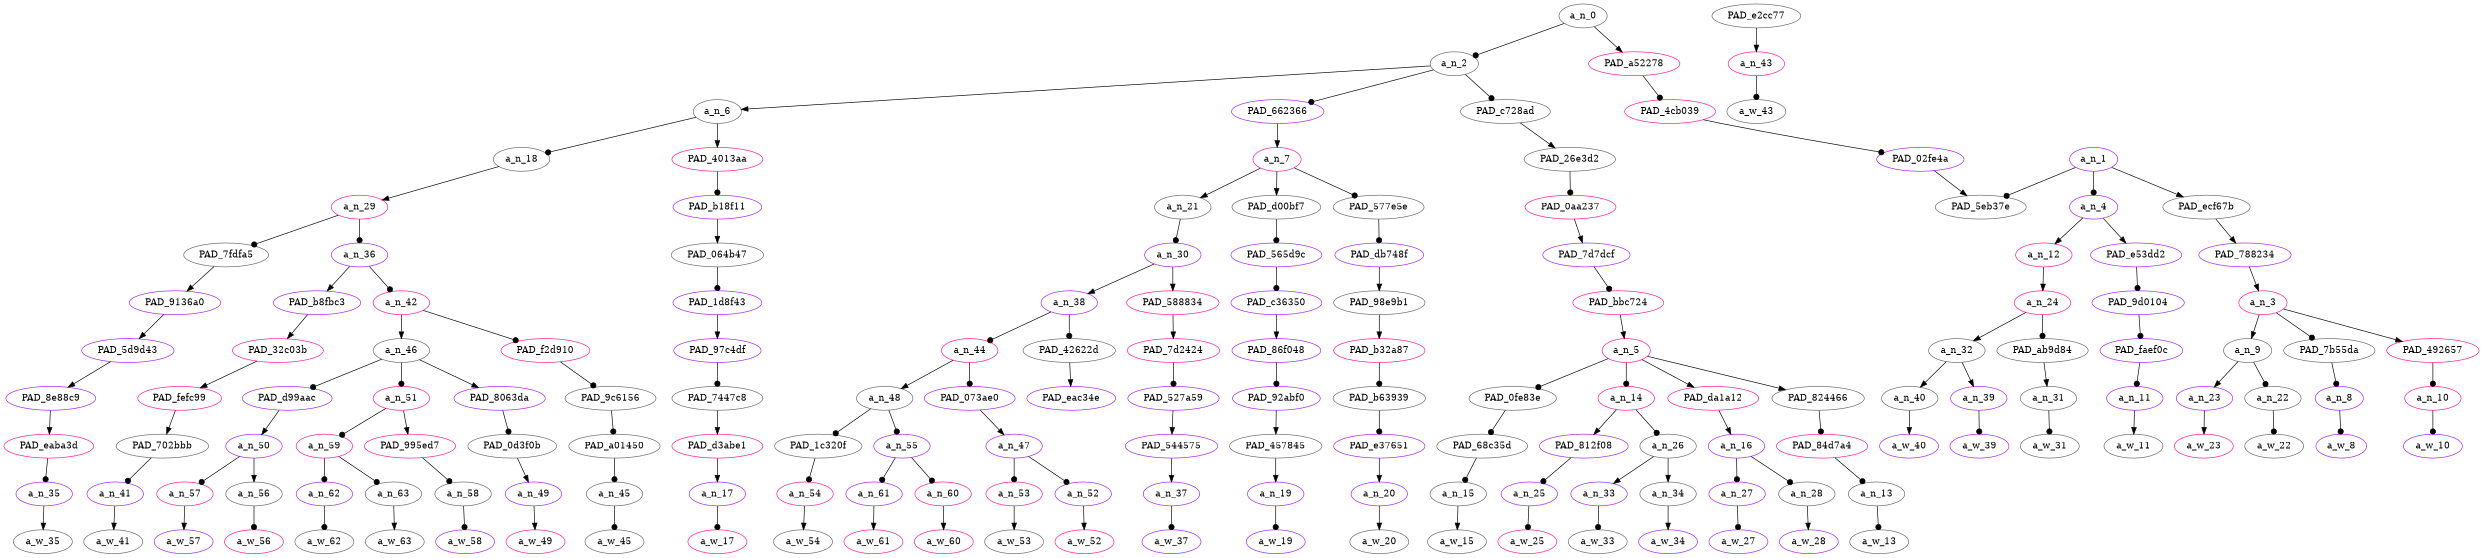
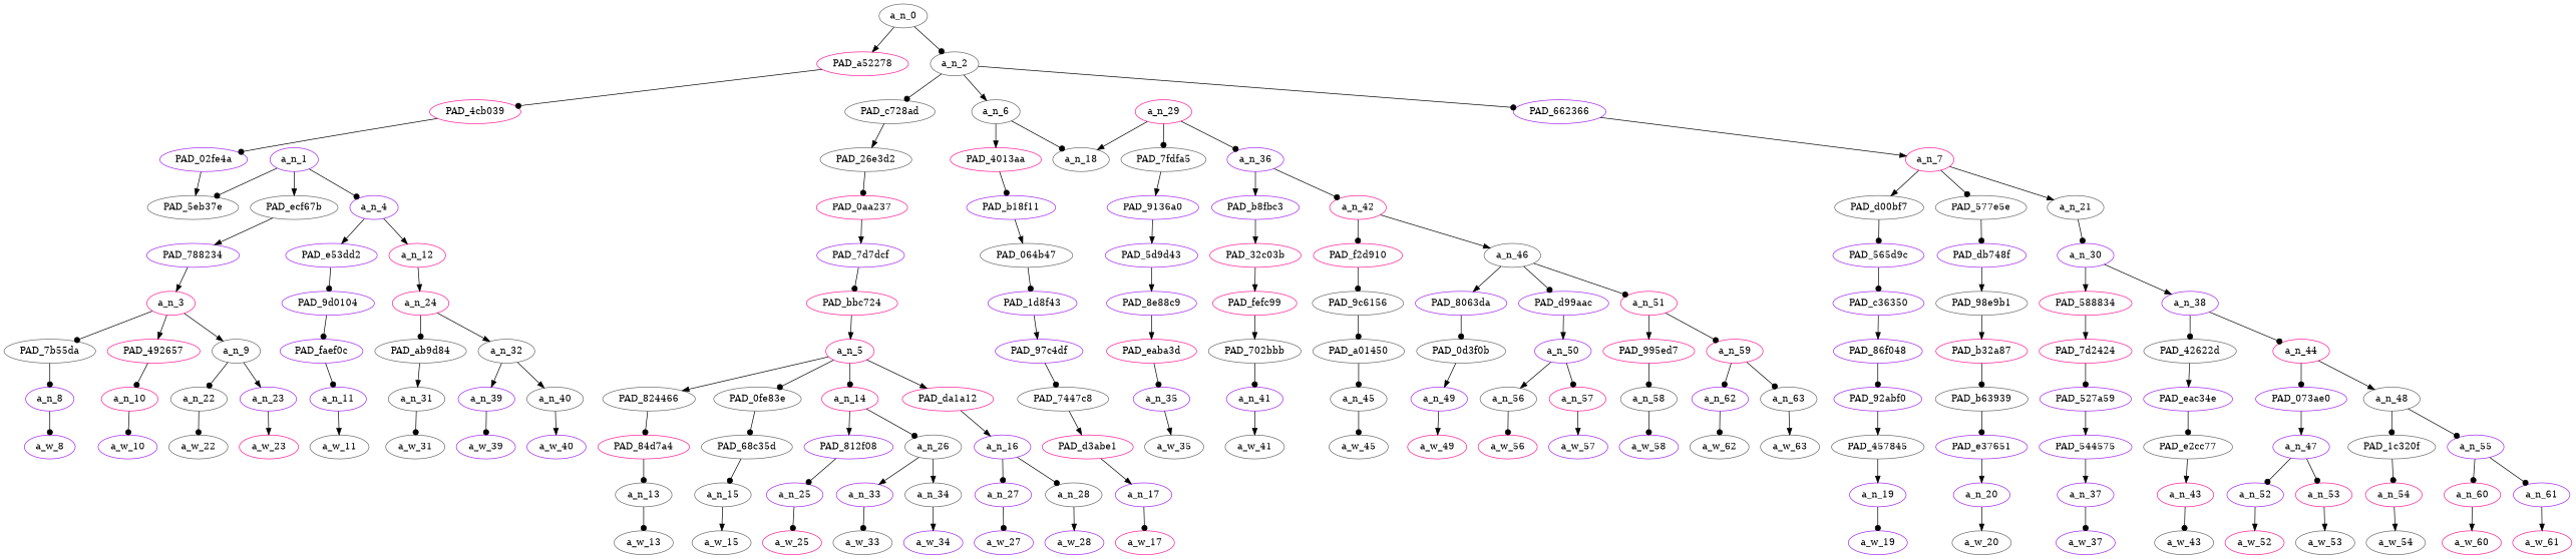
  strict digraph {
    node [color=purple div_dir=1 index=0 level=1 text_span="[15]" value=0.02435222]
    edge [arrowhead=dot]
    a_n_0 [color=gray40 level=11 text_span="[0, 1, 2, 3, 4, 5, 6, 7, 8, 9, 10, 11, 12, 13, 14, 15, 16, 17, 18, 19, 20, 21, 22, 23, 24, 25, 26, 27, 28, 29, 30, 31, 32, 33]" value=0.99999999]
    PAD_a52278 [color=deeppink level=10 text_span="[0, 1, 2, 3, 4, 5, 6, 7]" value=0.36515072]
    a_n_2 [color=gray40 index=1 level=10 text_span="[8, 9, 10, 11, 12, 13, 14, 15, 16, 17, 18, 19, 20, 21, 22, 23, 24, 25, 26, 27, 28, 29, 30, 31, 32, 33]" value=0.63439904]
    PAD_4cb039 [color=deeppink level=9 text_span="[0, 1, 2, 3, 4, 5, 6, 7]" value=0.36515072]
    PAD_c728ad [color=gray40 index=1 level=9 text_span="[8, 9, 10, 11, 12, 13, 14]" value=0.11343566]
    a_n_6 [color=gray40 index=2 level=9 text_span="[15, 16, 17, 18, 19, 20, 21, 22, 23, 24]" value=0.25123386]
    PAD_662366 [index=3 level=9 text_span="[25, 26, 27, 28, 29, 30, 31, 32, 33]" value=0.26950671]
    PAD_02fe4a [level=8 text_span="[0, 1, 2, 3, 4, 5, 6, 7]" value=0.36515072]
    PAD_26e3d2 [color=gray40 index=1 level=8 text_span="[8, 9, 10, 11, 12, 13, 14]" value=0.11343566]
    PAD_4013aa [color=deeppink div_dir=-1 index=2 level=8]
    a_n_18 [color=gray40 index=3 level=8 text_span="[16, 17, 18, 19, 20, 21, 22, 23, 24]" value=0.22670923]
    a_n_7 [color=deeppink index=4 level=8 text_span="[25, 26, 27, 28, 29, 30, 31, 32, 33]" value=0.26950671]
    PAD_5eb37e [color=gray40 level=7 text_span="[0, 1, 2, 3, 4, 5, 6, 7]" value=0.36515072]
    a_n_1 [level=6 text_span="[0, 1, 2, 3, 4, 5, 6, 7]" value=0.36515072]
    PAD_ecf67b [color=gray40 level=5 text_span="[0, 1, 2, 3]" value=0.28668984]
    a_n_4 [index=1 level=5 text_span="[4, 5, 6, 7]" value=0.07793353]
    PAD_788234 [level=4 text_span="[0, 1, 2, 3]" value=0.28668984]
    PAD_e53dd2 [index=1 level=4 text_span="[4]" value=0.01854061]
    a_n_12 [color=deeppink index=2 level=4 text_span="[5, 6, 7]" value=0.05931711]
    a_n_3 [color=deeppink level=3 text_span="[0, 1, 2, 3]" value=0.28668984]
    PAD_9d0104 [index=1 level=3 text_span="[4]" value=0.01854061]
    a_n_24 [color=deeppink index=2 level=3 text_span="[5, 6, 7]" value=0.05924522]
    PAD_7b55da [color=gray40 level=2 text_span="[0]" value=0.02650469]
    PAD_492657 [color=deeppink index=2 level=2 text_span="[3]" value=0.15935766]
    a_n_9 [color=gray40 index=1 level=2 text_span="[1, 2]" value=0.10019208]
    a_n_8 [text_span="[0]" value=0.02650469]
    a_n_10 [color=deeppink index=3 text_span="[3]" value=0.15935766]
    a_n_22 [color=gray40 index=1 text_span="[1]" value=0.04351229]
    a_n_23 [index=2 text_span="[2]" value=0.05644027]
    a_w_8 [div_dir=0 level=0 text_span="[0]" value=the]
    a_w_10 [div_dir=0 index=3 level=0 text_span="[3]" value=paki]
    a_w_22 [color=gray40 div_dir=0 index=1 level=0 text_span="[1]" value=dirty]
    a_w_23 [color=deeppink div_dir=0 index=2 level=0 text_span="[2]" value=wee]
    PAD_faef0c [index=3 level=2 text_span="[4]" value=0.01854061]
    PAD_ab9d84 [color=gray40 index=4 level=2 text_span="[5]" value=0.02230455]
    a_n_32 [color=gray40 index=5 level=2 text_span="[6, 7]" value=0.03686877]
    a_n_11 [index=4 text_span="[4]" value=0.01854061]
    a_w_11 [color=gray40 div_dir=0 index=4 level=0 text_span="[4]" value=that]
    a_n_31 [color=gray40 index=5 text_span="[5]" value=0.02230455]
    a_n_39 [index=6 text_span="[6]" value=0.02124515]
    a_n_40 [color=gray40 div_dir=-1 index=7 text_span="[7]" value=0.01555931]
    a_w_31 [color=gray40 div_dir=0 index=5 level=0 text_span="[5]" value=lives]
    a_w_39 [div_dir=0 index=6 level=0 text_span="[6]" value=beside]
    a_w_40 [div_dir=0 index=7 level=0 text_span="[7]" value=me]
    PAD_0aa237 [color=deeppink index=1 level=7 text_span="[8, 9, 10, 11, 12, 13, 14]" value=0.11343566]
    PAD_b18f11 [div_dir=-1 index=2 level=7]
    a_n_29 [color=deeppink index=3 level=7 text_span="[16, 17, 18, 19, 20, 21, 22, 23, 24]" value=0.22650651]
    PAD_d00bf7 [color=gray40 div_dir=-1 index=4 level=7 text_span="[25]" value=0.02246409]
    PAD_577e5e [color=gray40 index=5 level=7 text_span="[26]" value=0.01659043]
    a_n_21 [color=gray40 index=6 level=7 text_span="[27, 28, 29, 30, 31, 32, 33]" value=0.23031174]
    PAD_7d7dcf [index=1 level=6 text_span="[8, 9, 10, 11, 12, 13, 14]" value=0.11343566]
    PAD_bbc724 [color=deeppink index=2 level=5 text_span="[8, 9, 10, 11, 12, 13, 14]" value=0.11343566]
    a_n_5 [color=deeppink index=3 level=4 text_span="[8, 9, 10, 11, 12, 13, 14]" value=0.11343566]
    PAD_824466 [color=gray40 index=3 level=3 text_span="[8]" value=0.01366534]
    PAD_0fe83e [color=gray40 index=5 level=3 text_span="[12]" value=0.01710641]
    a_n_14 [color=deeppink index=4 level=3 text_span="[9, 10, 11]" value=0.04576893]
    PAD_da1a12 [color=deeppink div_dir=-1 index=6 level=3 text_span="[13, 14]" value=0.03683364]
    PAD_84d7a4 [color=deeppink index=6 level=2 text_span="[8]" value=0.01366534]
    PAD_68c35d [color=gray40 index=9 level=2 text_span="[12]" value=0.01710641]
    PAD_812f08 [div_dir=-1 index=7 level=2 text_span="[9]" value=0.01157185]
    a_n_26 [color=gray40 index=8 level=2 text_span="[10, 11]" value=0.03415777]
    a_n_16 [div_dir=-1 index=10 level=2 text_span="[13, 14]" value=0.03683364]
    a_n_13 [color=gray40 index=8 text_span="[8]" value=0.01366534]
    a_n_15 [color=gray40 index=12 text_span="[12]" value=0.01710641]
    a_n_25 [div_dir=-1 index=9 text_span="[9]" value=0.01157185]
    a_n_33 [index=10 text_span="[10]" value=0.01502126]
    a_n_34 [color=gray40 index=11 text_span="[11]" value=0.01907898]
    a_n_27 [div_dir=-1 index=13 text_span="[13]" value=0.01521496]
    a_n_28 [color=gray40 index=14 text_span="[14]" value=0.02160859]
    a_w_13 [color=gray40 div_dir=0 index=8 level=0 text_span="[8]" value=came]
    a_w_15 [color=gray40 div_dir=0 index=12 level=0 text_span="[12]" value=there]
    a_w_25 [color=deeppink div_dir=0 index=9 level=0 text_span="[9]" value=to]
    a_w_33 [color=gray40 div_dir=0 index=10 level=0 text_span="[10]" value=my]
    a_w_34 [div_dir=0 index=11 level=0 text_span="[11]" value=house]
    a_w_27 [div_dir=0 index=13 level=0 text_span="[13]" value=very]
    a_w_28 [div_dir=0 index=14 level=0 text_span="[14]" value=upset]
    PAD_064b47 [color=gray40 div_dir=-1 index=2 level=6]
    PAD_7fdfa5 [color=gray40 index=3 level=6 text_span="[16]" value=0.08754966]
    a_n_36 [index=4 level=6 text_span="[17, 18, 19, 20, 21, 22, 23, 24]" value=0.13875412]
    PAD_1d8f43 [div_dir=-1 index=3 level=5]
    PAD_97c4df [div_dir=-1 index=4 level=4]
    PAD_7447c8 [color=gray40 div_dir=-1 index=7 level=3]
    PAD_d3abe1 [color=deeppink div_dir=-1 index=11 level=2]
    a_n_17 [div_dir=-1 index=15]
    a_w_17 [color=deeppink div_dir=0 index=15 level=0 value=said]
    PAD_9136a0 [index=4 level=5 text_span="[16]" value=0.08754966]
    PAD_b8fbc3 [index=5 level=5 text_span="[17]" value=0.01643250]
    a_n_42 [color=deeppink index=6 level=5 text_span="[18, 19, 20, 21, 22, 23, 24]" value=0.12221265]
    PAD_5d9d43 [index=5 level=4 text_span="[16]" value=0.08754966]
    PAD_32c03b [color=deeppink index=6 level=4 text_span="[17]" value=0.01643250]
    PAD_f2d910 [color=deeppink div_dir=-1 index=7 level=4 text_span="[18]" value=0.01327331]
    a_n_46 [color=gray40 index=8 level=4 text_span="[19, 20, 21, 22, 23, 24]" value=0.10883600]
    PAD_8e88c9 [index=8 level=3 text_span="[16]" value=0.08754966]
    PAD_eaba3d [color=deeppink index=12 level=2 text_span="[16]" value=0.08754966]
    a_n_35 [index=16 text_span="[16]" value=0.08754966]
    a_w_35 [color=gray40 div_dir=0 index=16 level=0 text_span="[16]" value=racists]
    PAD_fefc99 [color=deeppink index=9 level=3 text_span="[17]" value=0.01643250]
    PAD_9c6156 [color=gray40 div_dir=-1 index=10 level=3 text_span="[18]" value=0.01327331]
    PAD_8063da [div_dir=-1 index=11 level=3 text_span="[19]" value=0.01513772]
    PAD_d99aac [div_dir=-1 index=12 level=3 text_span="[20, 21]" value=0.04253122]
    a_n_51 [color=deeppink index=13 level=3 text_span="[22, 23, 24]" value=0.05105546]
    PAD_702bbb [color=gray40 index=13 level=2 text_span="[17]" value=0.01643250]
    a_n_41 [index=17 text_span="[17]" value=0.01643250]
    a_w_41 [color=gray40 div_dir=0 index=17 level=0 text_span="[17]" value=have]
    PAD_a01450 [color=gray40 div_dir=-1 index=14 level=2 text_span="[18]" value=0.01327331]
    PAD_0d3f0b [color=gray40 div_dir=-1 index=15 level=2 text_span="[19]" value=0.01513772]
    a_n_50 [div_dir=-1 index=16 level=2 text_span="[20, 21]" value=0.04253122]
    PAD_995ed7 [color=deeppink index=17 level=2 text_span="[22]" value=0.01533567]
    a_n_59 [color=deeppink index=18 level=2 text_span="[23, 24]" value=0.03555358]
    a_n_45 [color=gray40 div_dir=-1 index=18 text_span="[18]" value=0.01327331]
    a_w_45 [color=gray40 div_dir=0 index=18 level=0 text_span="[18]" value=been]
    a_n_49 [div_dir=-1 index=19 text_span="[19]" value=0.01513772]
    a_n_56 [color=gray40 index=20 text_span="[20]" value=0.01942940]
    a_n_57 [color=deeppink div_dir=-1 index=21 text_span="[21]" value=0.02309756]
    a_n_58 [color=gray40 index=22 text_span="[22]" value=0.01533567]
    a_n_62 [index=23 text_span="[23]" value=0.01521261]
    a_n_63 [color=gray40 index=24 text_span="[24]" value=0.02019831]
    a_w_49 [color=deeppink div_dir=0 index=19 level=0 text_span="[19]" value=putting]
    a_w_56 [color=deeppink div_dir=0 index=20 level=0 text_span="[20]" value=threatening]
    a_w_57 [div_dir=0 index=21 level=0 text_span="[21]" value=letters]
    a_w_58 [div_dir=0 index=22 level=0 text_span="[22]" value=through]
    a_w_62 [color=gray40 div_dir=0 index=23 level=0 text_span="[23]" value=his]
    a_w_63 [color=gray40 div_dir=0 index=24 level=0 text_span="[24]" value=door]
    PAD_565d9c [div_dir=-1 index=5 level=6 text_span="[25]" value=0.02246409]
    PAD_db748f [index=6 level=6 text_span="[26]" value=0.01659043]
    a_n_30 [index=7 level=6 text_span="[27, 28, 29, 30, 31, 32, 33]" value=0.23015818]
    PAD_c36350 [div_dir=-1 index=7 level=5 text_span="[25]" value=0.02246409]
    PAD_98e9b1 [color=gray40 index=8 level=5 text_span="[26]" value=0.01659043]
    PAD_588834 [color=deeppink index=9 level=5 text_span="[27]" value=0.02658011]
    a_n_38 [index=10 level=5 text_span="[28, 29, 30, 31, 32, 33]" value=0.20342451]
    PAD_86f048 [div_dir=-1 index=9 level=4 text_span="[25]" value=0.02246409]
    PAD_92abf0 [div_dir=-1 index=14 level=3 text_span="[25]" value=0.02246409]
    PAD_457845 [color=gray40 div_dir=-1 index=19 level=2 text_span="[25]" value=0.02246409]
    a_n_19 [div_dir=-1 index=25 text_span="[25]" value=0.02246409]
    a_w_19 [div_dir=0 index=25 level=0 text_span="[25]" value=turns]
    PAD_b32a87 [color=deeppink index=10 level=4 text_span="[26]" value=0.01659043]
    PAD_b63939 [color=gray40 index=15 level=3 text_span="[26]" value=0.01659043]
    PAD_e37651 [index=20 level=2 text_span="[26]" value=0.01659043]
    a_n_20 [index=26 text_span="[26]" value=0.01659043]
    a_w_20 [color=gray40 div_dir=0 index=26 level=0 text_span="[26]" value=out]
    PAD_7d2424 [color=deeppink index=11 level=4 text_span="[27]" value=0.02658011]
    PAD_42622d [color=gray40 index=12 level=4 text_span="[28]" value=0.01754621]
    a_n_44 [color=deeppink index=13 level=4 text_span="[29, 30, 31, 32, 33]" value=0.18572841]
    PAD_527a59 [index=16 level=3 text_span="[27]" value=0.02658011]
    PAD_eac34e [index=17 level=3 text_span="[28]" value=0.01754621]
    PAD_073ae0 [index=18 level=3 text_span="[29, 30]" value=0.05295849]
    a_n_48 [color=gray40 index=19 level=3 text_span="[31, 32, 33]" value=0.13261229]
    PAD_544575 [index=21 level=2 text_span="[27]" value=0.02658011]
    a_n_37 [index=27 text_span="[27]" value=0.02658011]
    a_w_37 [div_dir=0 index=27 level=0 text_span="[27]" value=it]
    PAD_e2cc77 [color=gray40 index=22 level=2 text_span="[28]" value=0.01754621]
    a_n_47 [index=23 level=2 text_span="[29, 30]" value=0.05295849]
    PAD_1c320f [color=gray40 index=24 level=2 text_span="[31]" value=0.02352662]
    a_n_55 [index=25 level=2 text_span="[32, 33]" value=0.10892488]
    a_n_43 [color=deeppink index=28 text_span="[28]" value=0.01754621]
    a_w_43 [color=gray40 div_dir=0 index=28 level=0 text_span="[28]" value=was]
    a_n_52 [index=29 text_span="[29]" value=0.01614671]
    a_n_53 [color=deeppink index=30 text_span="[30]" value=0.03675921]
    a_n_54 [color=deeppink index=31 text_span="[31]" value=0.02352662]
    a_n_60 [color=deeppink index=32 text_span="[32]" value=0.04580542]
    a_n_61 [index=33 text_span="[33]" value=0.06297950]
    a_w_52 [color=deeppink div_dir=0 index=29 level=0 text_span="[29]" value=a]
    a_w_53 [color=gray40 div_dir=0 index=30 level=0 text_span="[30]" value=fiver]
    a_w_54 [color=gray40 div_dir=0 index=31 level=0 text_span="[31]" value=off]
    a_w_60 [color=deeppink div_dir=0 index=32 level=0 text_span="[32]" value=soap]
    a_w_61 [color=deeppink div_dir=0 index=33 level=0 text_span="[33]" value=coupons]
    a_n_0 -> PAD_a52278 [arrowhead=normal]
    a_n_0 -> a_n_2
    PAD_a52278 -> PAD_4cb039
    a_n_2 -> PAD_c728ad
    a_n_2 -> a_n_6 [arrowhead=normal]
    a_n_2 -> PAD_662366
    PAD_4cb039 -> PAD_02fe4a
    PAD_c728ad -> PAD_26e3d2 [arrowhead=normal]
    a_n_6 -> PAD_4013aa [arrowhead=normal]
    a_n_6 -> a_n_18
    PAD_662366 -> a_n_7 [arrowhead=normal]
    PAD_02fe4a -> PAD_5eb37e [arrowhead=normal]
    PAD_26e3d2 -> PAD_0aa237
    PAD_4013aa -> PAD_b18f11
-   a_n_18 -> a_n_29 [arrowhead=normal]
+   a_n_29 -> a_n_18 [arrowhead=normal]
    a_n_7 -> PAD_d00bf7 [arrowhead=normal]
    a_n_7 -> PAD_577e5e
    a_n_7 -> a_n_21 [arrowhead=normal]
    a_n_1 -> PAD_5eb37e
    a_n_1 -> PAD_ecf67b [arrowhead=normal]
    a_n_1 -> a_n_4
    PAD_ecf67b -> PAD_788234 [arrowhead=normal]
    a_n_4 -> PAD_e53dd2 [arrowhead=normal]
    a_n_4 -> a_n_12 [arrowhead=normal]
    PAD_788234 -> a_n_3 [arrowhead=normal]
    PAD_e53dd2 -> PAD_9d0104
    a_n_12 -> a_n_24 [arrowhead=normal]
    a_n_3 -> PAD_7b55da
    a_n_3 -> PAD_492657 [arrowhead=normal]
    a_n_3 -> a_n_9 [arrowhead=normal]
    PAD_9d0104 -> PAD_faef0c
    a_n_24 -> PAD_ab9d84
    a_n_24 -> a_n_32 [arrowhead=normal]
    PAD_7b55da -> a_n_8
    PAD_492657 -> a_n_10
    a_n_9 -> a_n_22
    a_n_9 -> a_n_23 [arrowhead=normal]
    a_n_8 -> a_w_8
    a_n_10 -> a_w_10
    a_n_22 -> a_w_22
    a_n_23 -> a_w_23 [arrowhead=normal]
    PAD_faef0c -> a_n_11
    PAD_ab9d84 -> a_n_31 [arrowhead=normal]
    a_n_32 -> a_n_39 [arrowhead=normal]
    a_n_32 -> a_n_40 [arrowhead=normal]
    a_n_11 -> a_w_11 [arrowhead=normal]
    a_n_31 -> a_w_31
    a_n_39 -> a_w_39
    a_n_40 -> a_w_40 [arrowhead=normal]
    PAD_0aa237 -> PAD_7d7dcf [arrowhead=normal]
    PAD_b18f11 -> PAD_064b47 [arrowhead=normal]
    a_n_29 -> PAD_7fdfa5
    a_n_29 -> a_n_36
    PAD_d00bf7 -> PAD_565d9c
    PAD_577e5e -> PAD_db748f
    a_n_21 -> a_n_30
    PAD_7d7dcf -> PAD_bbc724
    PAD_bbc724 -> a_n_5 [arrowhead=normal]
    a_n_5 -> PAD_824466 [arrowhead=normal]
    a_n_5 -> PAD_0fe83e
    a_n_5 -> a_n_14
    a_n_5 -> PAD_da1a12 [arrowhead=normal]
    PAD_824466 -> PAD_84d7a4
    PAD_0fe83e -> PAD_68c35d
    a_n_14 -> PAD_812f08 [arrowhead=normal]
    a_n_14 -> a_n_26
    PAD_da1a12 -> a_n_16 [arrowhead=normal]
    PAD_84d7a4 -> a_n_13
    PAD_68c35d -> a_n_15
    PAD_812f08 -> a_n_25
    a_n_26 -> a_n_33 [arrowhead=normal]
    a_n_26 -> a_n_34 [arrowhead=normal]
    a_n_16 -> a_n_27
    a_n_16 -> a_n_28
    a_n_13 -> a_w_13
    a_n_15 -> a_w_15 [arrowhead=normal]
    a_n_25 -> a_w_25
    a_n_33 -> a_w_33
    a_n_34 -> a_w_34 [arrowhead=normal]
    a_n_27 -> a_w_27
    a_n_28 -> a_w_28 [arrowhead=normal]
    PAD_064b47 -> PAD_1d8f43
    PAD_7fdfa5 -> PAD_9136a0 [arrowhead=normal]
    a_n_36 -> PAD_b8fbc3 [arrowhead=normal]
    a_n_36 -> a_n_42
    PAD_1d8f43 -> PAD_97c4df [arrowhead=normal]
    PAD_97c4df -> PAD_7447c8
    PAD_7447c8 -> PAD_d3abe1 [arrowhead=normal]
    PAD_d3abe1 -> a_n_17 [arrowhead=normal]
    a_n_17 -> a_w_17
    PAD_9136a0 -> PAD_5d9d43 [arrowhead=normal]
    PAD_b8fbc3 -> PAD_32c03b [arrowhead=normal]
    a_n_42 -> PAD_f2d910
    a_n_42 -> a_n_46 [arrowhead=normal]
    PAD_5d9d43 -> PAD_8e88c9 [arrowhead=normal]
    PAD_32c03b -> PAD_fefc99 [arrowhead=normal]
    PAD_f2d910 -> PAD_9c6156
    a_n_46 -> PAD_8063da [arrowhead=normal]
    a_n_46 -> PAD_d99aac
    a_n_46 -> a_n_51
    PAD_8e88c9 -> PAD_eaba3d [arrowhead=normal]
    PAD_eaba3d -> a_n_35
    a_n_35 -> a_w_35 [arrowhead=normal]
    PAD_fefc99 -> PAD_702bbb [arrowhead=normal]
    PAD_9c6156 -> PAD_a01450
    PAD_8063da -> PAD_0d3f0b
    PAD_d99aac -> a_n_50 [arrowhead=normal]
    a_n_51 -> PAD_995ed7 [arrowhead=normal]
    a_n_51 -> a_n_59
    PAD_702bbb -> a_n_41
    a_n_41 -> a_w_41 [arrowhead=normal]
    PAD_a01450 -> a_n_45
    PAD_0d3f0b -> a_n_49 [arrowhead=normal]
    a_n_50 -> a_n_56 [arrowhead=normal]
    a_n_50 -> a_n_57
    PAD_995ed7 -> a_n_58
    a_n_59 -> a_n_62
    a_n_59 -> a_n_63
    a_n_45 -> a_w_45
    a_n_49 -> a_w_49 [arrowhead=normal]
    a_n_56 -> a_w_56
    a_n_57 -> a_w_57 [arrowhead=normal]
    a_n_58 -> a_w_58
    a_n_62 -> a_w_62
    a_n_63 -> a_w_63 [arrowhead=normal]
    PAD_565d9c -> PAD_c36350
    PAD_db748f -> PAD_98e9b1 [arrowhead=normal]
    a_n_30 -> PAD_588834 [arrowhead=normal]
    a_n_30 -> a_n_38 [arrowhead=normal]
    PAD_c36350 -> PAD_86f048 [arrowhead=normal]
    PAD_98e9b1 -> PAD_b32a87 [arrowhead=normal]
    PAD_588834 -> PAD_7d2424 [arrowhead=normal]
    a_n_38 -> PAD_42622d
    a_n_38 -> a_n_44
    PAD_86f048 -> PAD_92abf0
    PAD_92abf0 -> PAD_457845 [arrowhead=normal]
    PAD_457845 -> a_n_19 [arrowhead=normal]
    a_n_19 -> a_w_19
    PAD_b32a87 -> PAD_b63939
    PAD_b63939 -> PAD_e37651
    PAD_e37651 -> a_n_20 [arrowhead=normal]
    a_n_20 -> a_w_20 [arrowhead=normal]
    PAD_7d2424 -> PAD_527a59
    PAD_42622d -> PAD_eac34e [arrowhead=normal]
    a_n_44 -> PAD_073ae0
    a_n_44 -> a_n_48 [arrowhead=normal]
    PAD_527a59 -> PAD_544575 [arrowhead=normal]
+   PAD_eac34e -> PAD_e2cc77
    PAD_073ae0 -> a_n_47 [arrowhead=normal]
    a_n_48 -> PAD_1c320f
    a_n_48 -> a_n_55
    PAD_544575 -> a_n_37 [arrowhead=normal]
    a_n_37 -> a_w_37
    PAD_e2cc77 -> a_n_43 [arrowhead=normal]
    a_n_47 -> a_n_52
    a_n_47 -> a_n_53
    PAD_1c320f -> a_n_54
    a_n_55 -> a_n_60
    a_n_55 -> a_n_61
    a_n_43 -> a_w_43
    a_n_52 -> a_w_52 [arrowhead=normal]
    a_n_53 -> a_w_53 [arrowhead=normal]
    a_n_54 -> a_w_54 [arrowhead=normal]
    a_n_60 -> a_w_60 [arrowhead=normal]
    a_n_61 -> a_w_61 [arrowhead=normal]
  }
